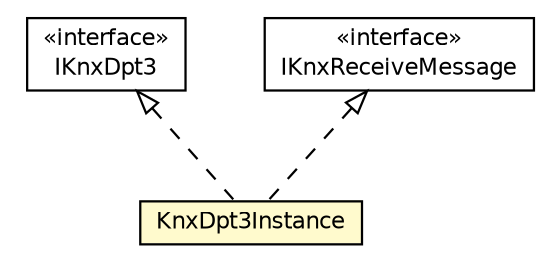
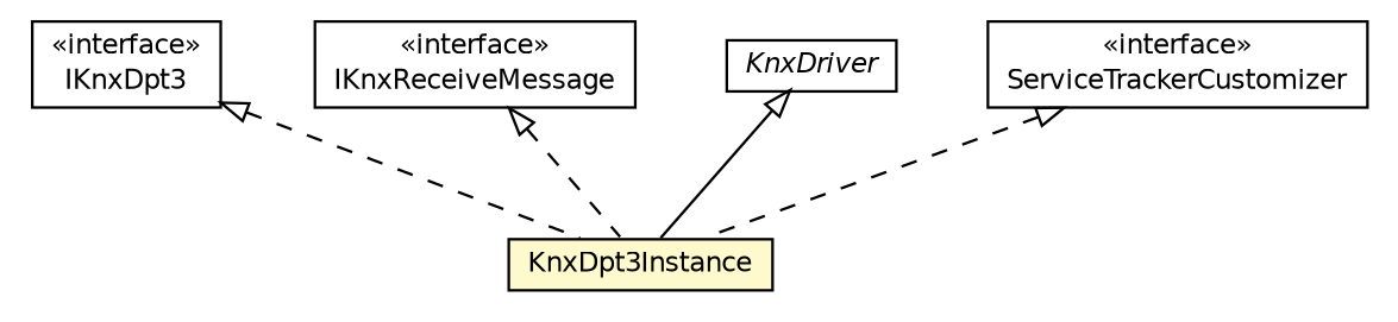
  digraph {
    nodesep=0.25
    ranksep=0.5
    node [fontcolor=black fontname=Helvetica fontsize=10.0 shape=plaintext]
    edge [arrowtail=empty dir=back fontname=Helvetica fontsize=10 headport=p labelfontname=Helvetica labelfontsize=10 style=dashed tailport=p]
    n1 [label=<<table title="org.universAAL.lddi.knx.groupdevicecategory.IKnxDpt3" border="0" cellborder="1" cellspacing="0" cellpadding="2" port="p" href="../groupdevicecategory/IKnxDpt3.html"> 		<tr><td><table border="0" cellspacing="0" cellpadding="1"> <tr><td align="center" balign="center"> &#171;interface&#187; </td></tr> <tr><td align="center" balign="center"> IKnxDpt3 </td></tr> 		</table></td></tr> 		</table>>]
    n2 [label=<<table title="org.universAAL.lddi.knx.driver.KnxDpt3Instance" border="0" cellborder="1" cellspacing="0" cellpadding="2" port="p" bgcolor="lemonChiffon" href="./KnxDpt3Instance.html"> 		<tr><td><table border="0" cellspacing="0" cellpadding="1"> <tr><td align="center" balign="center"> KnxDpt3Instance </td></tr> 		</table></td></tr> 		</table>>]
    n3 [label=<<table title="org.universAAL.lddi.knx.interfaces.IKnxReceiveMessage" border="0" cellborder="1" cellspacing="0" cellpadding="2" port="p" href="../interfaces/IKnxReceiveMessage.html"> 		<tr><td><table border="0" cellspacing="0" cellpadding="1"> <tr><td align="center" balign="center"> &#171;interface&#187; </td></tr> <tr><td align="center" balign="center"> IKnxReceiveMessage </td></tr> 		</table></td></tr> 		</table>>]
+   n4 [label=<<table title="org.universAAL.lddi.knx.interfaces.KnxDriver" border="0" cellborder="1" cellspacing="0" cellpadding="2" port="p" href="../interfaces/KnxDriver.html"> 		<tr><td><table border="0" cellspacing="0" cellpadding="1"> <tr><td align="center" balign="center"><font face="Helvetica-Oblique"> KnxDriver </font></td></tr> 		</table></td></tr> 		</table>>]
+   n5 [label=<<table title="org.osgi.util.tracker.ServiceTrackerCustomizer" border="0" cellborder="1" cellspacing="0" cellpadding="2" port="p" href="http://java.sun.com/j2se/1.4.2/docs/api/org/osgi/util/tracker/ServiceTrackerCustomizer.html"> 		<tr><td><table border="0" cellspacing="0" cellpadding="1"> <tr><td align="center" balign="center"> &#171;interface&#187; </td></tr> <tr><td align="center" balign="center"> ServiceTrackerCustomizer </td></tr> 		</table></td></tr> 		</table>>]
    n1 -> n2
    n3 -> n2
+   n4 -> n2 [style=""]
+   n5 -> n2
  }
